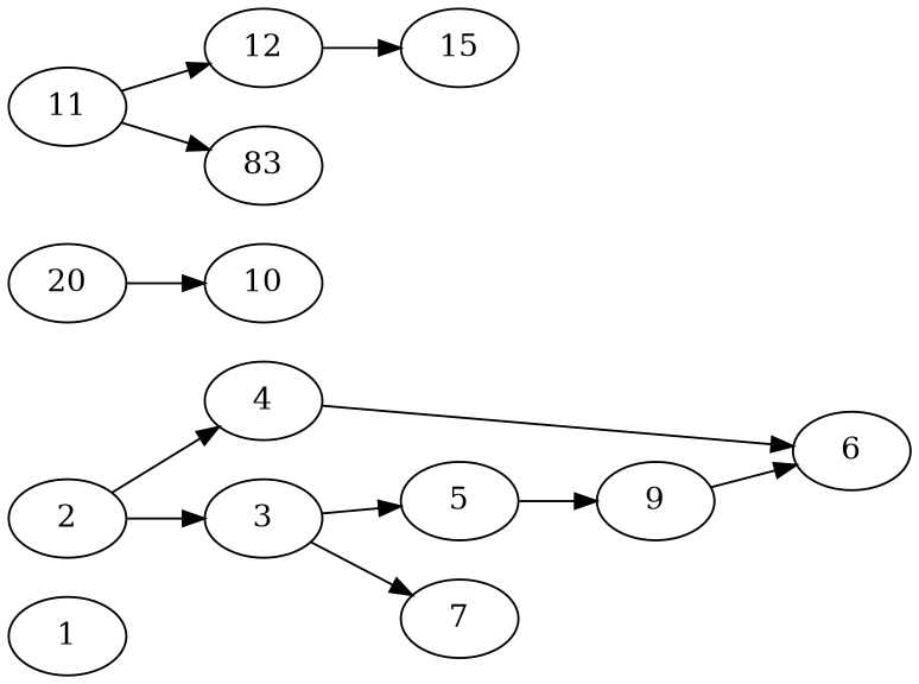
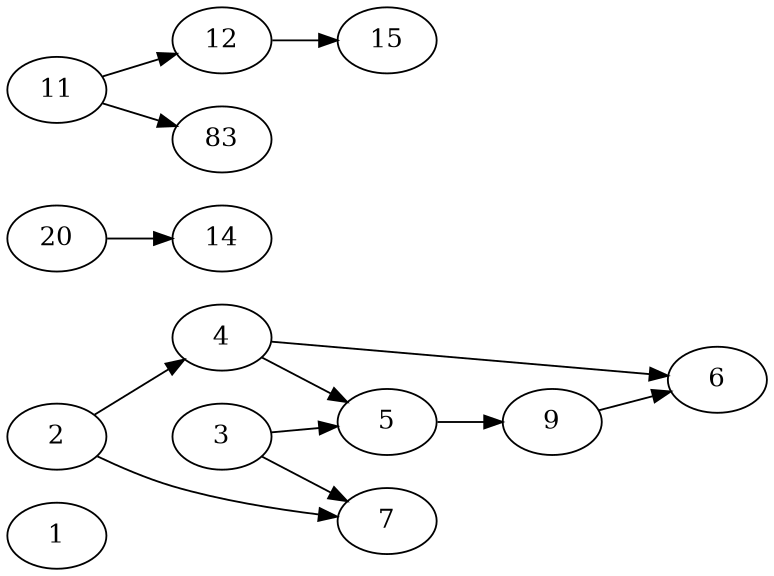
  digraph {
    fontname="DejaVu Serif"
    rankdir=LR
    node [alpha=0.13 fontname="DejaVu Serif"]
    edge [fontname="DejaVu Serif"]
    1 [expect_size=5518336]
    2 [alpha=0.18 expect_size=28860416]
    3 [alpha=0.07 expect_size=44939264]
    4 [alpha=0.07 expect_size=45611008]
    5 [expect_size=39075840]
    7 [alpha=0.15 expect_size=9838592]
    6 [alpha=0.11 expect_size=12105728]
    9 [alpha=0.20 expect_size=41376768]
    n9 [alpha=0.16 expect_size=41794560 label=20]
-   14 [alpha=0.16 expect_size=8737792 label=10]
+   14 [alpha=0.16 expect_size=8737792]
    11 [alpha=0.15 expect_size=12733440]
    12 [expect_size=43327488]
    n13 [alpha=0.03 expect_size=38411264 label=83]
    15 [alpha=0.07 expect_size=25336832]
-   2 -> 3
+   2 -> 7
    2 -> 4
    3 -> 5
    3 -> 7
+   4 -> 5
    4 -> 6
    5 -> 9
    9 -> 6
    n9 -> 14
    11 -> 12
    11 -> n13
    12 -> 15
  }
